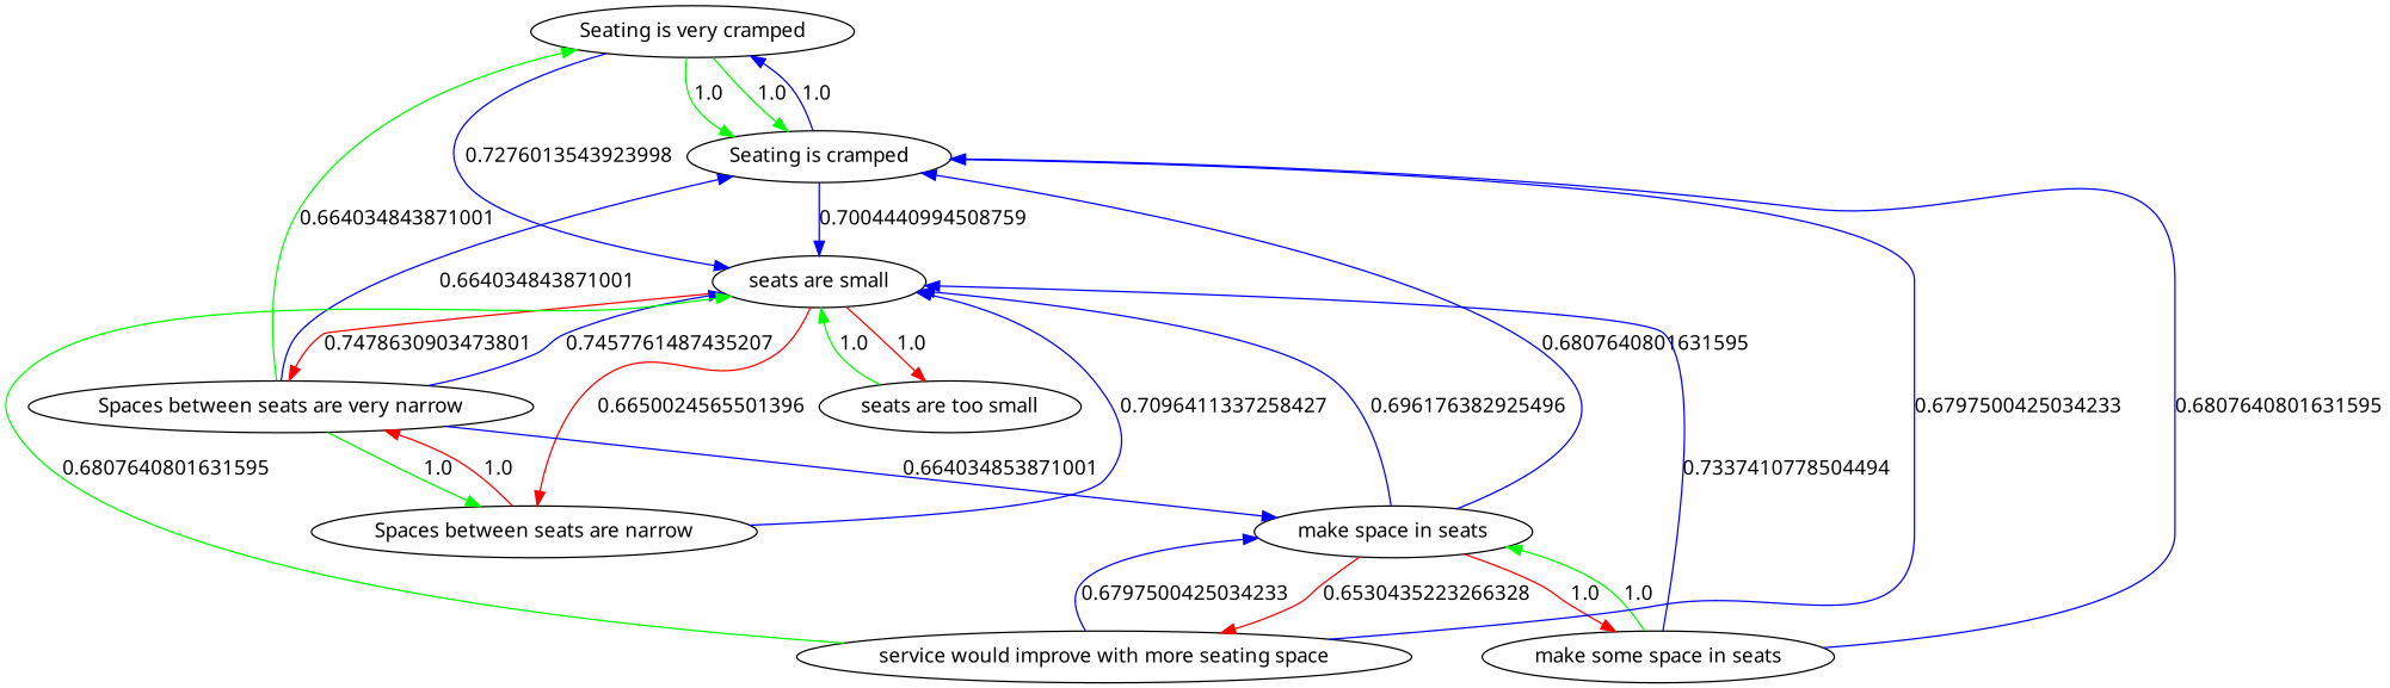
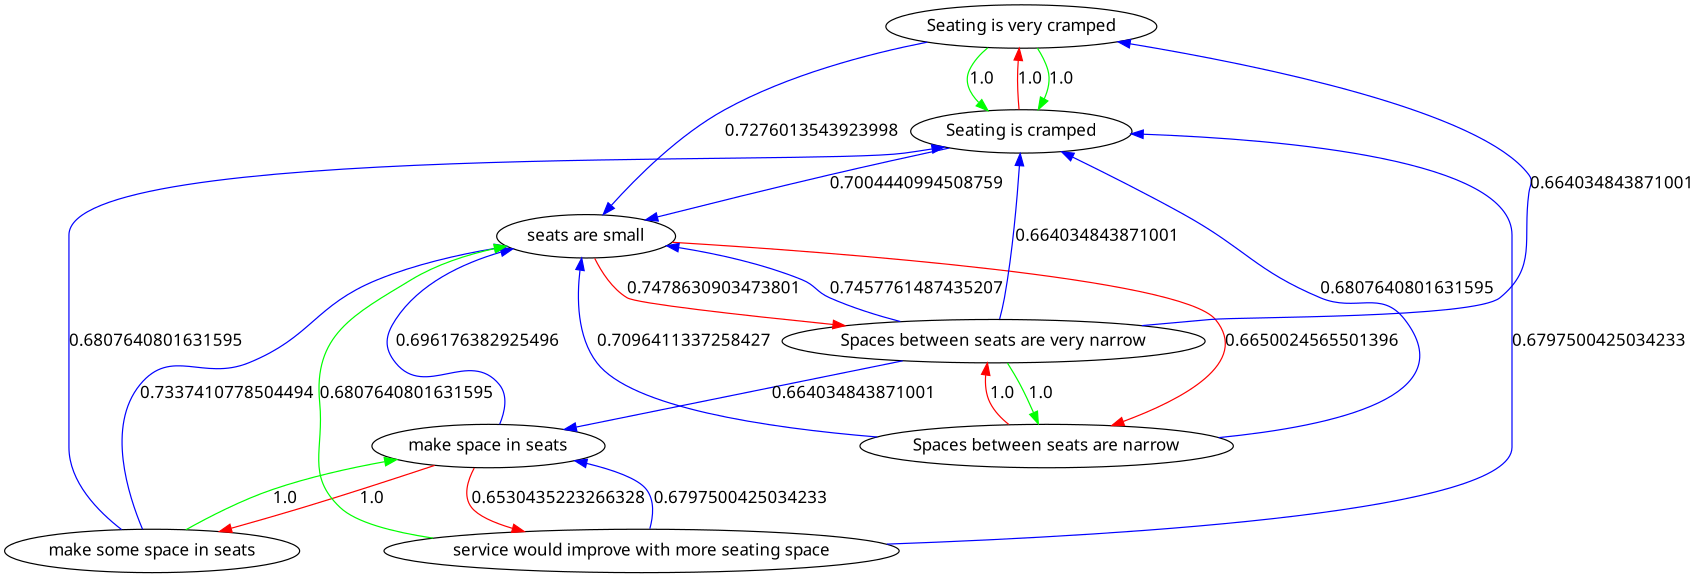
  digraph {
    fontname="Noto Sans"
    node [fontname="Noto Sans"]
    edge [color=blue fontname="Noto Sans"]
    "Seating is very cramped"
    "Seating is cramped"
    "seats are small"
    "Spaces between seats are very narrow"
    "Spaces between seats are narrow"
-   "seats are too small"
    "make space in seats"
    "make some space in seats"
    "service would improve with more seating space"
    "Seating is very cramped" -> "Seating is cramped" [color=green label=1.0]
    "Seating is very cramped" -> "Seating is cramped" [color=green label=1.0]
    "Seating is very cramped" -> "seats are small" [label=0.7276013543923998]
-   "Seating is cramped" -> "Seating is very cramped" [label=1.0]
+   "Seating is cramped" -> "Seating is very cramped" [color=red label=1.0]
    "Seating is cramped" -> "seats are small" [label=0.7004440994508759]
    "seats are small" -> "Spaces between seats are very narrow" [color=red label=0.7478630903473801]
    "seats are small" -> "Spaces between seats are narrow" [color=red label=0.6650024565501396]
-   "seats are small" -> "seats are too small" [color=red label=1.0]
-   "Spaces between seats are very narrow" -> "Seating is very cramped" [color=green label=0.664034843871001]
+   "Spaces between seats are very narrow" -> "Seating is very cramped" [label=0.664034843871001]
    "Spaces between seats are very narrow" -> "Seating is cramped" [label=0.664034843871001]
    "Spaces between seats are very narrow" -> "seats are small" [label=0.7457761487435207]
    "Spaces between seats are very narrow" -> "Spaces between seats are narrow" [color=green label=1.0]
-   "Spaces between seats are very narrow" -> "make space in seats" [label=0.664034853871001]
+   "Spaces between seats are very narrow" -> "make space in seats" [label=0.664034843871001]
    "Spaces between seats are narrow" -> "seats are small" [label=0.7096411337258427]
    "Spaces between seats are narrow" -> "Spaces between seats are very narrow" [color=red label=1.0]
-   "seats are too small" -> "seats are small" [color=green label=1.0]
-   "make space in seats" -> "Seating is cramped" [label=0.6807640801631595]
+   "Spaces between seats are narrow" -> "Seating is cramped" [label=0.6807640801631595]
    "make space in seats" -> "seats are small" [label=0.696176382925496]
    "make space in seats" -> "make some space in seats" [color=red label=1.0]
    "make space in seats" -> "service would improve with more seating space" [color=red label=0.6530435223266328]
    "make some space in seats" -> "Seating is cramped" [label=0.6807640801631595]
    "make some space in seats" -> "seats are small" [label=0.7337410778504494]
    "make some space in seats" -> "make space in seats" [color=green label=1.0]
    "service would improve with more seating space" -> "Seating is cramped" [label=0.6797500425034233]
    "service would improve with more seating space" -> "seats are small" [color=green label=0.6807640801631595]
    "service would improve with more seating space" -> "make space in seats" [label=0.6797500425034233]
  }
